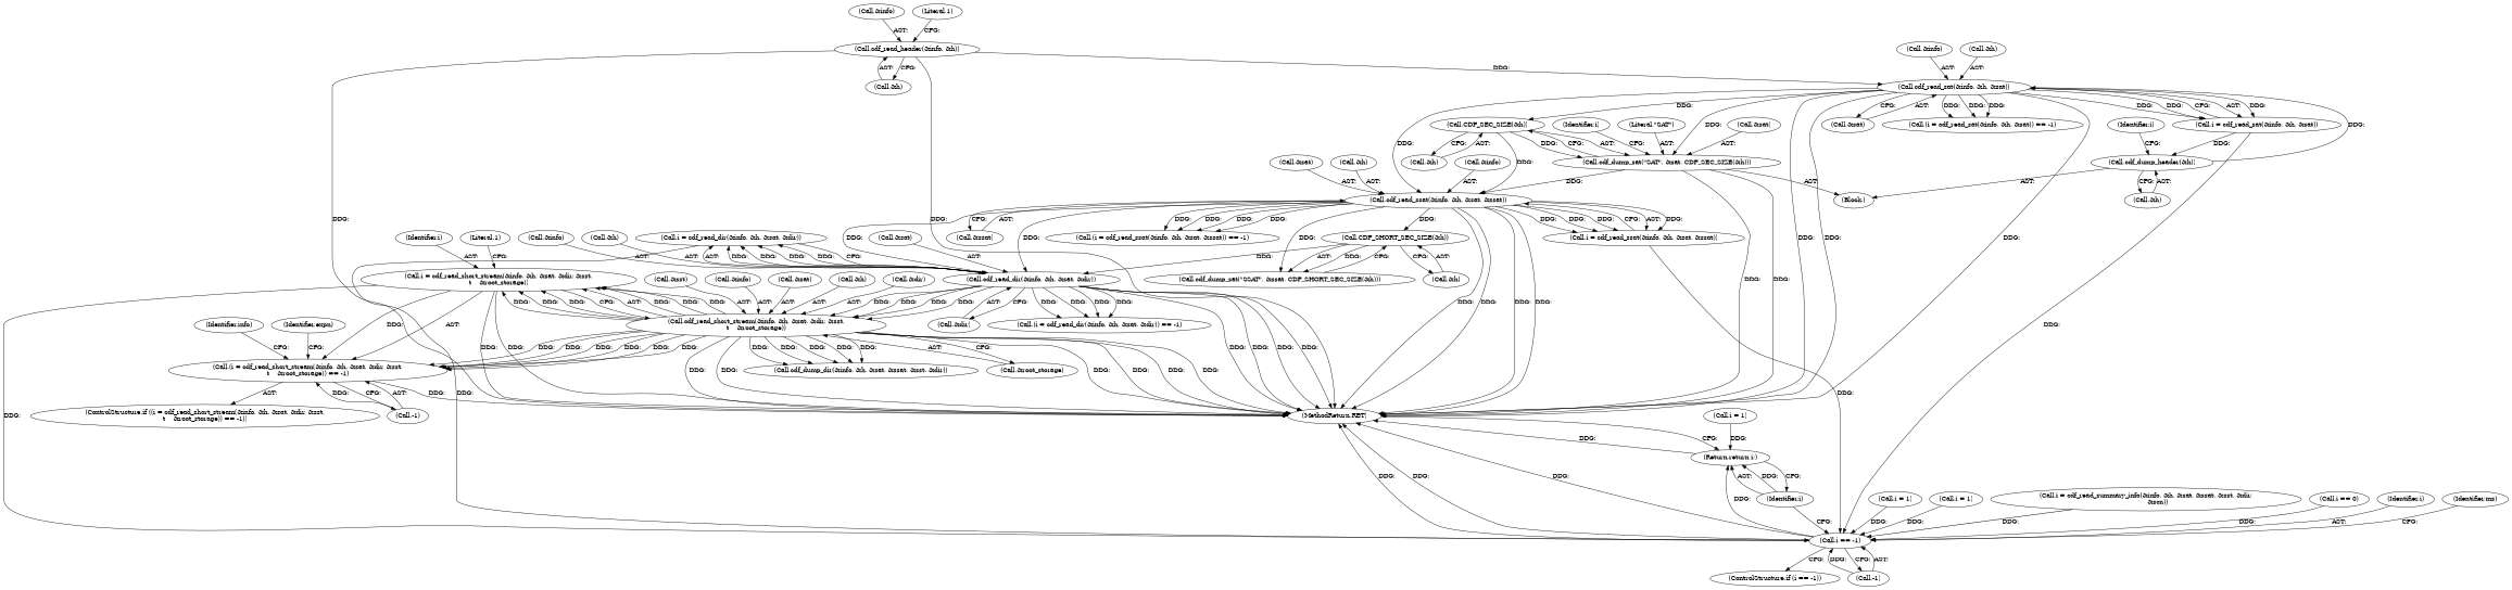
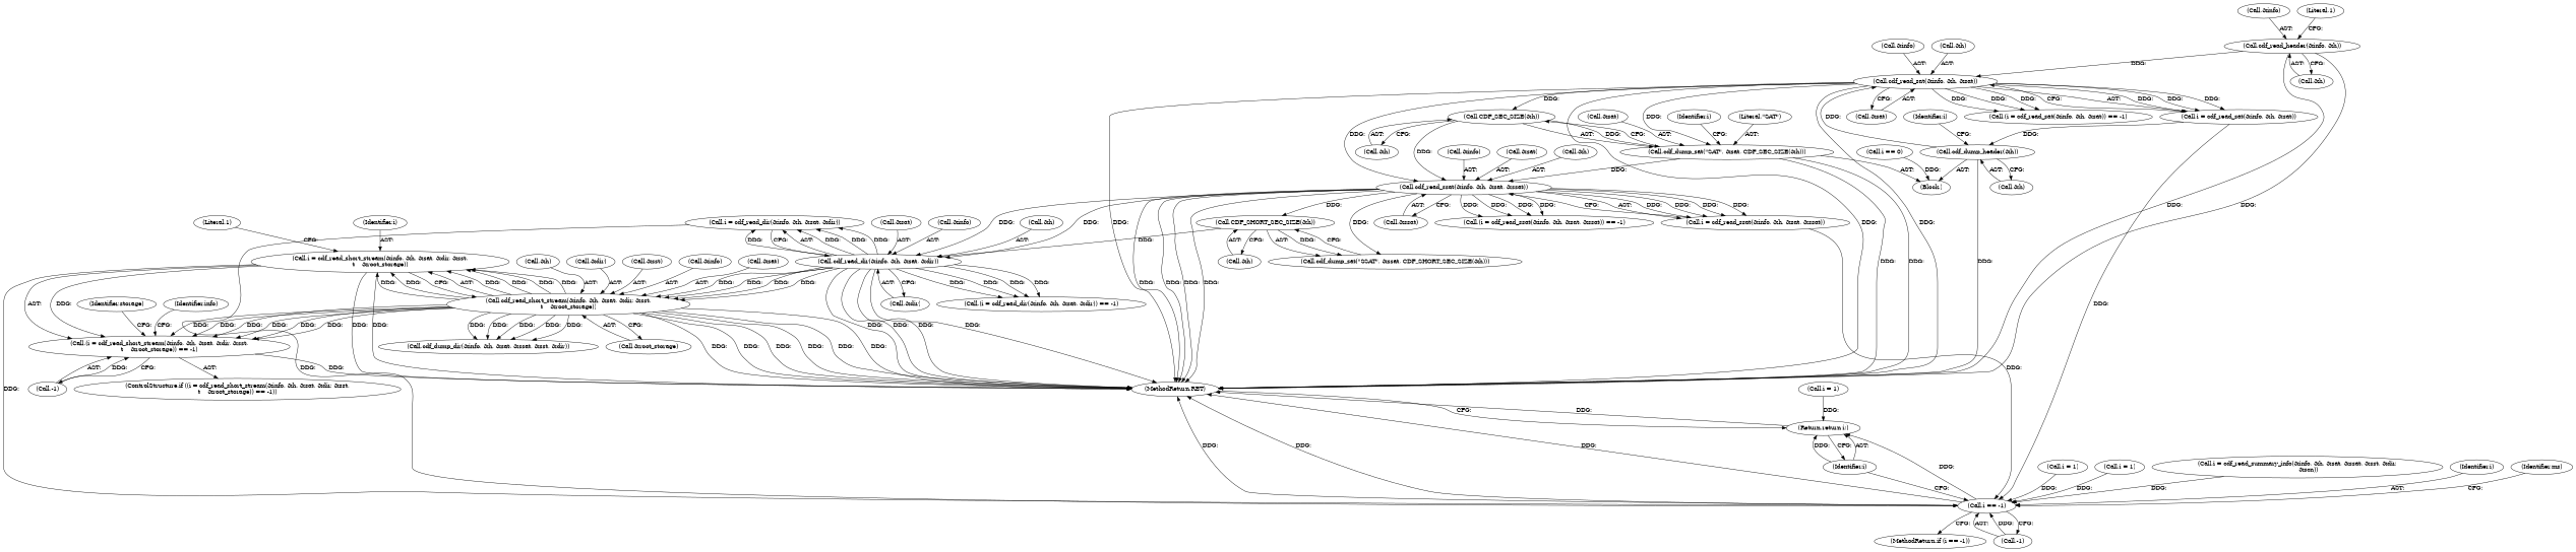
  digraph {
    n1 [label="(Call,i = cdf_read_short_stream(&info, &h, &sat, &dir, &sst,\n\t    &root_storage))"]
    n2 [label="(Call,cdf_read_short_stream(&info, &h, &sat, &dir, &sst,\n\t    &root_storage))"]
    n3 [label="(Call,(i = cdf_read_short_stream(&info, &h, &sat, &dir, &sst,\n\t    &root_storage)) == -1)"]
    n4 [label="(Call,i == -1)"]
    n5 [label="(MethodReturn,RET)"]
    n6 [label="(Call,cdf_dump_dir(&info, &h, &sat, &ssat, &sst, &dir))"]
    n7 [label="(Call,&root_storage)"]
    n8 [label="(Call,-1)"]
    n9 [label="(ControlStructure,if ((i = cdf_read_short_stream(&info, &h, &sat, &dir, &sst,\n\t    &root_storage)) == -1))"]
    n10 [label="(Return,return i;)"]
-   n11 [label="(ControlStructure,if (i == -1))"]
+   n11 [label="(MethodReturn,if (i == -1))"]
    n12 [label="(Call,-1)"]
    n13 [label="(Call,cdf_read_dir(&info, &h, &sat, &dir))"]
    n14 [label="(Call,i = cdf_read_dir(&info, &h, &sat, &dir))"]
    n15 [label="(Call,&dir)"]
    n16 [label="(Call,(i = cdf_read_dir(&info, &h, &sat, &dir)) == -1)"]
    n17 [label="(Call,cdf_read_ssat(&info, &h, &sat, &ssat))"]
    n18 [label="(Call,CDF_SHORT_SEC_SIZE(&h))"]
    n19 [label="(Call,&ssat)"]
    n20 [label="(Call,(i = cdf_read_ssat(&info, &h, &sat, &ssat)) == -1)"]
    n21 [label="(Call,i = cdf_read_ssat(&info, &h, &sat, &ssat))"]
    n22 [label="(Call,cdf_dump_sat(\"SSAT\", &ssat, CDF_SHORT_SEC_SIZE(&h)))"]
    n23 [label="(Call,&h)"]
    n24 [label="(Call,cdf_read_sat(&info, &h, &sat))"]
    n25 [label="(Call,CDF_SEC_SIZE(&h))"]
    n26 [label="(Call,cdf_dump_sat(\"SAT\", &sat, CDF_SEC_SIZE(&h)))"]
    n27 [label="(Call,&sat)"]
    n28 [label="(Call,i = cdf_read_sat(&info, &h, &sat))"]
    n29 [label="(Call,(i = cdf_read_sat(&info, &h, &sat)) == -1)"]
    n30 [label="(Call,&h)"]
    n31 [label="(Block,)"]
    n32 [label="(Call,cdf_dump_header(&h))"]
    n33 [label="(Call,cdf_read_header(&info, &h))"]
    n34 [label="(Call,&h)"]
    n35 [label="(Call,&h)"]
    n36 [label="(Identifier,i)"]
    n37 [label="(Call,i = 1)"]
    n38 [label="(Call,&sat)"]
    n39 [label="(Call,&info)"]
    n40 [label="(Call,&info)"]
    n41 [label="(Call,&sst)"]
    n42 [label="(Call,&sat)"]
-   n43 [label="(Identifier,expn)"]
+   n43 [label="(Identifier,storage)"]
    n44 [label="(Call,i = 1)"]
    n45 [label="(Call,&info)"]
    n46 [label="(Call,i = cdf_read_summary_info(&info, &h, &sat, &ssat, &sst, &dir,\n            &scn))"]
    n47 [label="(Call,&sat)"]
    n48 [label="(Call,&h)"]
    n49 [label="(Call,&h)"]
    n50 [label="(Call,&info)"]
    n51 [label="(Call,&sat)"]
    n52 [label="(Call,&h)"]
    n53 [label="(Identifier,i)"]
    n54 [label="(Identifier,i)"]
    n55 [label="(Identifier,i)"]
    n56 [label="(Literal,\"SAT\")"]
    n57 [label="(Call,i == 0)"]
    n58 [label="(Call,&dir)"]
    n59 [label="(Literal,1)"]
    n60 [label="(Literal,1)"]
    n61 [label="(Identifier,i)"]
    n62 [label="(Call,&info)"]
    n63 [label="(Identifier,info)"]
    n64 [label="(Identifier,ms)"]
    n65 [label="(Call,&h)"]
    n66 [label="(Call,i = 1)"]
    n1 -> n2 [label="CFG: "]
    n1 -> n3 [label="AST: "]
    n1 -> n3 [label="DDG: "]
    n1 -> n4 [label="DDG: "]
    n1 -> n5 [label="DDG: "]
    n1 -> n5 [label="DDG: "]
    n2 -> n1 [label="AST: "]
    n2 -> n1 [label="DDG: "]
    n2 -> n1 [label="DDG: "]
    n2 -> n1 [label="DDG: "]
    n2 -> n1 [label="DDG: "]
    n2 -> n1 [label="DDG: "]
    n2 -> n1 [label="DDG: "]
    n2 -> n3 [label="DDG: "]
    n2 -> n3 [label="DDG: "]
    n2 -> n3 [label="DDG: "]
    n2 -> n3 [label="DDG: "]
    n2 -> n3 [label="DDG: "]
    n2 -> n3 [label="DDG: "]
    n2 -> n5 [label="DDG: "]
    n2 -> n5 [label="DDG: "]
    n2 -> n5 [label="DDG: "]
    n2 -> n5 [label="DDG: "]
    n2 -> n5 [label="DDG: "]
    n2 -> n5 [label="DDG: "]
    n2 -> n6 [label="DDG: "]
    n2 -> n6 [label="DDG: "]
    n2 -> n6 [label="DDG: "]
    n2 -> n6 [label="DDG: "]
    n2 -> n6 [label="DDG: "]
    n2 -> n7 [label="CFG: "]
    n3 -> n5 [label="DDG: "]
    n3 -> n8 [label="CFG: "]
    n3 -> n9 [label="AST: "]
    n4 -> n5 [label="DDG: "]
    n4 -> n5 [label="DDG: "]
    n4 -> n5 [label="DDG: "]
    n4 -> n10 [label="DDG: "]
    n4 -> n11 [label="CFG: "]
    n4 -> n12 [label="CFG: "]
    n5 -> n10 [label="CFG: "]
    n7 -> n2 [label="AST: "]
    n8 -> n3 [label="AST: "]
    n8 -> n3 [label="DDG: "]
    n10 -> n5 [label="DDG: "]
    n10 -> n36 [label="CFG: "]
    n12 -> n4 [label="AST: "]
    n12 -> n4 [label="DDG: "]
    n13 -> n2 [label="DDG: "]
    n13 -> n2 [label="DDG: "]
    n13 -> n2 [label="DDG: "]
    n13 -> n2 [label="DDG: "]
    n13 -> n5 [label="DDG: "]
    n13 -> n5 [label="DDG: "]
    n13 -> n5 [label="DDG: "]
    n13 -> n5 [label="DDG: "]
    n13 -> n14 [label="AST: "]
    n13 -> n14 [label="DDG: "]
    n13 -> n14 [label="DDG: "]
    n13 -> n14 [label="DDG: "]
    n13 -> n14 [label="DDG: "]
    n13 -> n15 [label="CFG: "]
    n13 -> n16 [label="DDG: "]
    n13 -> n16 [label="DDG: "]
    n13 -> n16 [label="DDG: "]
    n13 -> n16 [label="DDG: "]
    n14 -> n4 [label="DDG: "]
    n14 -> n13 [label="CFG: "]
    n15 -> n13 [label="AST: "]
    n17 -> n5 [label="DDG: "]
    n17 -> n5 [label="DDG: "]
    n17 -> n5 [label="DDG: "]
    n17 -> n5 [label="DDG: "]
    n17 -> n13 [label="DDG: "]
    n17 -> n13 [label="DDG: "]
    n17 -> n18 [label="DDG: "]
    n17 -> n19 [label="CFG: "]
    n17 -> n20 [label="DDG: "]
    n17 -> n20 [label="DDG: "]
    n17 -> n20 [label="DDG: "]
    n17 -> n20 [label="DDG: "]
    n17 -> n21 [label="AST: "]
    n17 -> n21 [label="DDG: "]
    n17 -> n21 [label="DDG: "]
    n17 -> n21 [label="DDG: "]
    n17 -> n21 [label="DDG: "]
    n17 -> n22 [label="DDG: "]
    n18 -> n13 [label="DDG: "]
    n18 -> n22 [label="AST: "]
    n18 -> n22 [label="DDG: "]
    n18 -> n23 [label="CFG: "]
    n19 -> n17 [label="AST: "]
    n21 -> n4 [label="DDG: "]
    n21 -> n17 [label="CFG: "]
    n22 -> n18 [label="CFG: "]
    n23 -> n18 [label="AST: "]
    n24 -> n5 [label="DDG: "]
    n24 -> n5 [label="DDG: "]
    n24 -> n5 [label="DDG: "]
    n24 -> n17 [label="DDG: "]
    n24 -> n25 [label="DDG: "]
    n24 -> n26 [label="DDG: "]
    n24 -> n27 [label="CFG: "]
    n24 -> n28 [label="AST: "]
    n24 -> n28 [label="DDG: "]
    n24 -> n28 [label="DDG: "]
    n24 -> n28 [label="DDG: "]
    n24 -> n29 [label="DDG: "]
    n24 -> n29 [label="DDG: "]
    n24 -> n29 [label="DDG: "]
    n25 -> n17 [label="DDG: "]
    n25 -> n26 [label="AST: "]
    n25 -> n26 [label="DDG: "]
    n25 -> n30 [label="CFG: "]
    n26 -> n5 [label="DDG: "]
    n26 -> n5 [label="DDG: "]
    n26 -> n17 [label="DDG: "]
    n26 -> n25 [label="CFG: "]
    n26 -> n31 [label="AST: "]
    n27 -> n24 [label="AST: "]
    n28 -> n4 [label="DDG: "]
    n28 -> n24 [label="CFG: "]
    n28 -> n32 [label="DDG: "]
    n30 -> n25 [label="AST: "]
+   n32 -> n5 [label="DDG: "]
    n32 -> n24 [label="DDG: "]
    n32 -> n31 [label="AST: "]
    n32 -> n35 [label="CFG: "]
    n33 -> n5 [label="DDG: "]
    n33 -> n5 [label="DDG: "]
    n33 -> n24 [label="DDG: "]
    n33 -> n34 [label="CFG: "]
    n34 -> n33 [label="AST: "]
    n35 -> n32 [label="AST: "]
    n36 -> n4 [label="CFG: "]
    n36 -> n10 [label="AST: "]
    n36 -> n10 [label="DDG: "]
    n37 -> n4 [label="DDG: "]
    n38 -> n13 [label="AST: "]
    n39 -> n17 [label="AST: "]
    n40 -> n33 [label="AST: "]
    n41 -> n2 [label="AST: "]
    n42 -> n17 [label="AST: "]
    n43 -> n3 [label="CFG: "]
    n44 -> n4 [label="DDG: "]
    n45 -> n13 [label="AST: "]
    n46 -> n4 [label="DDG: "]
    n47 -> n26 [label="AST: "]
    n48 -> n13 [label="AST: "]
    n49 -> n24 [label="AST: "]
    n50 -> n2 [label="AST: "]
    n51 -> n2 [label="AST: "]
    n52 -> n2 [label="AST: "]
    n53 -> n32 [label="CFG: "]
    n54 -> n26 [label="CFG: "]
    n55 -> n1 [label="AST: "]
    n56 -> n26 [label="AST: "]
-   n57 -> n4 [label="DDG: "]
+   n57 -> n31 [label="DDG: "]
    n58 -> n2 [label="AST: "]
    n59 -> n33 [label="CFG: "]
    n60 -> n1 [label="CFG: "]
    n61 -> n4 [label="AST: "]
    n62 -> n24 [label="AST: "]
    n63 -> n3 [label="CFG: "]
    n64 -> n4 [label="CFG: "]
    n65 -> n17 [label="AST: "]
    n66 -> n10 [label="DDG: "]
  }
